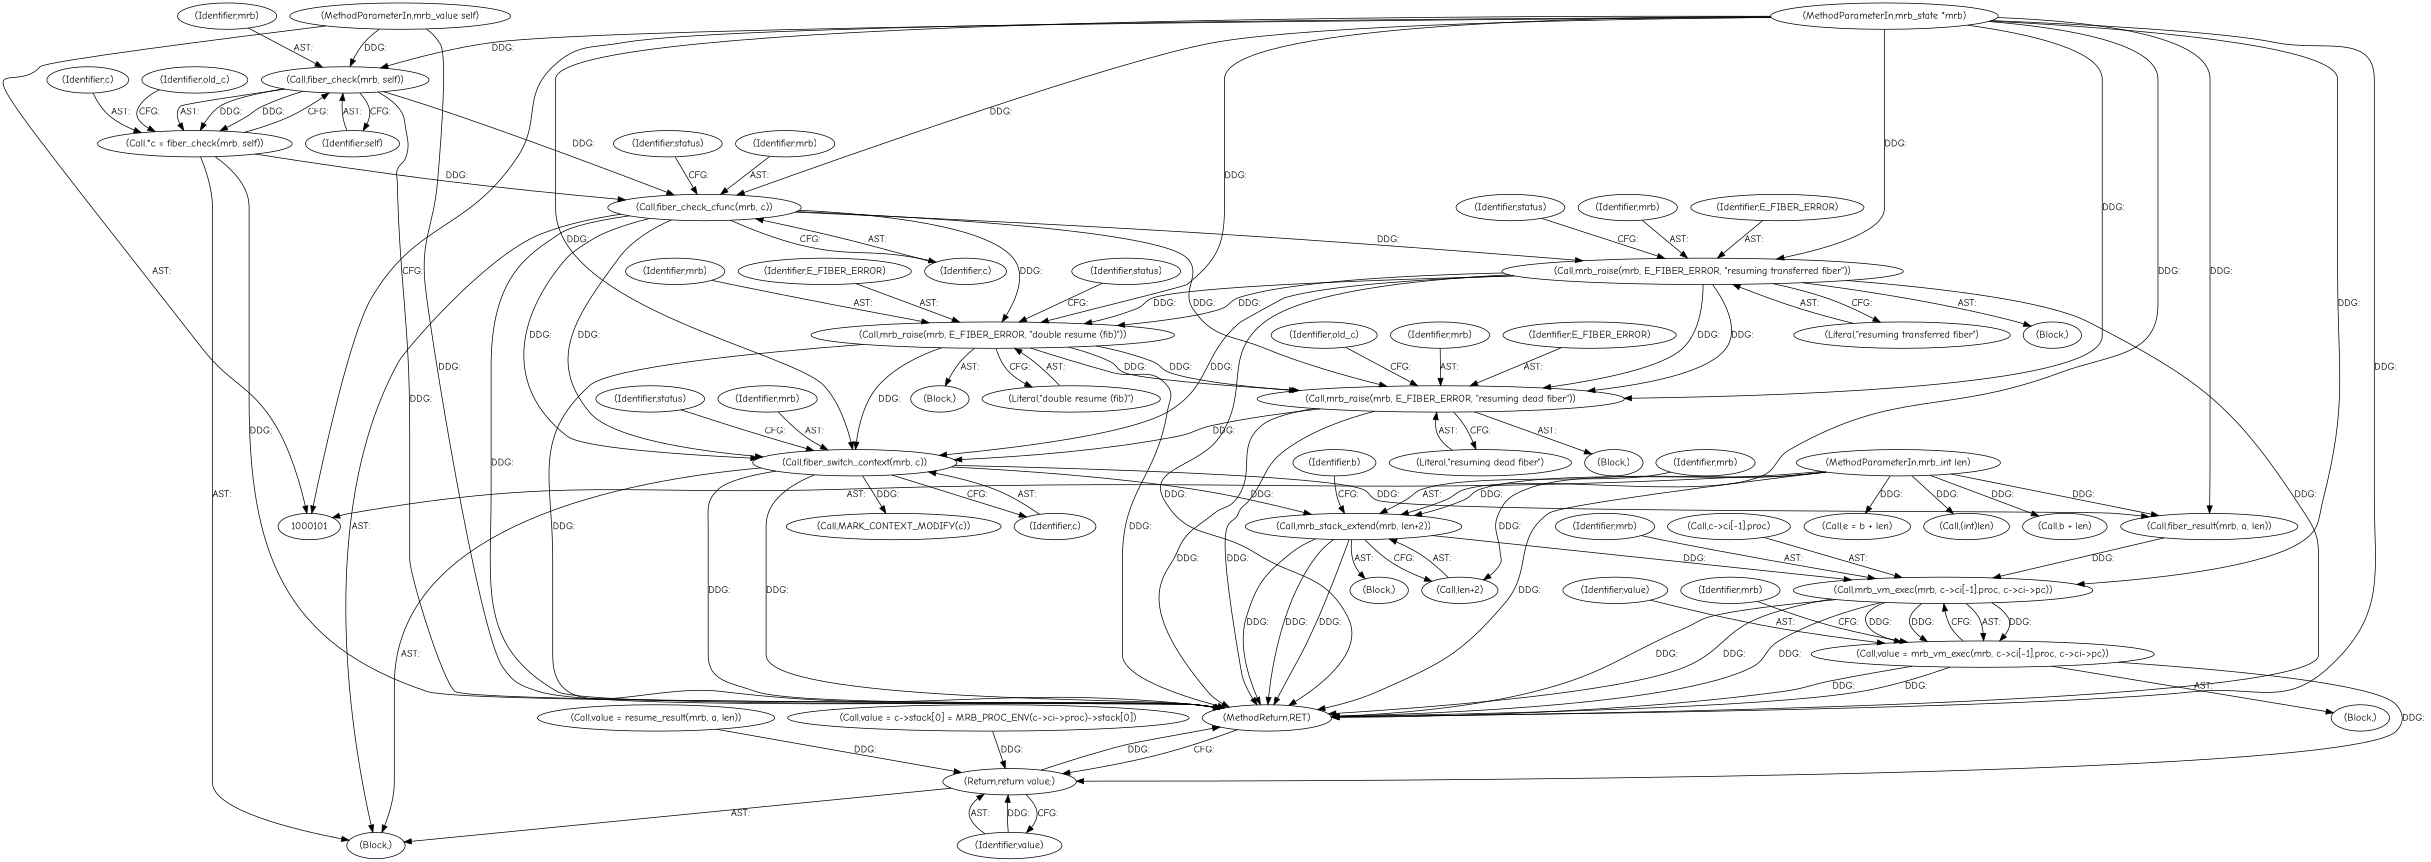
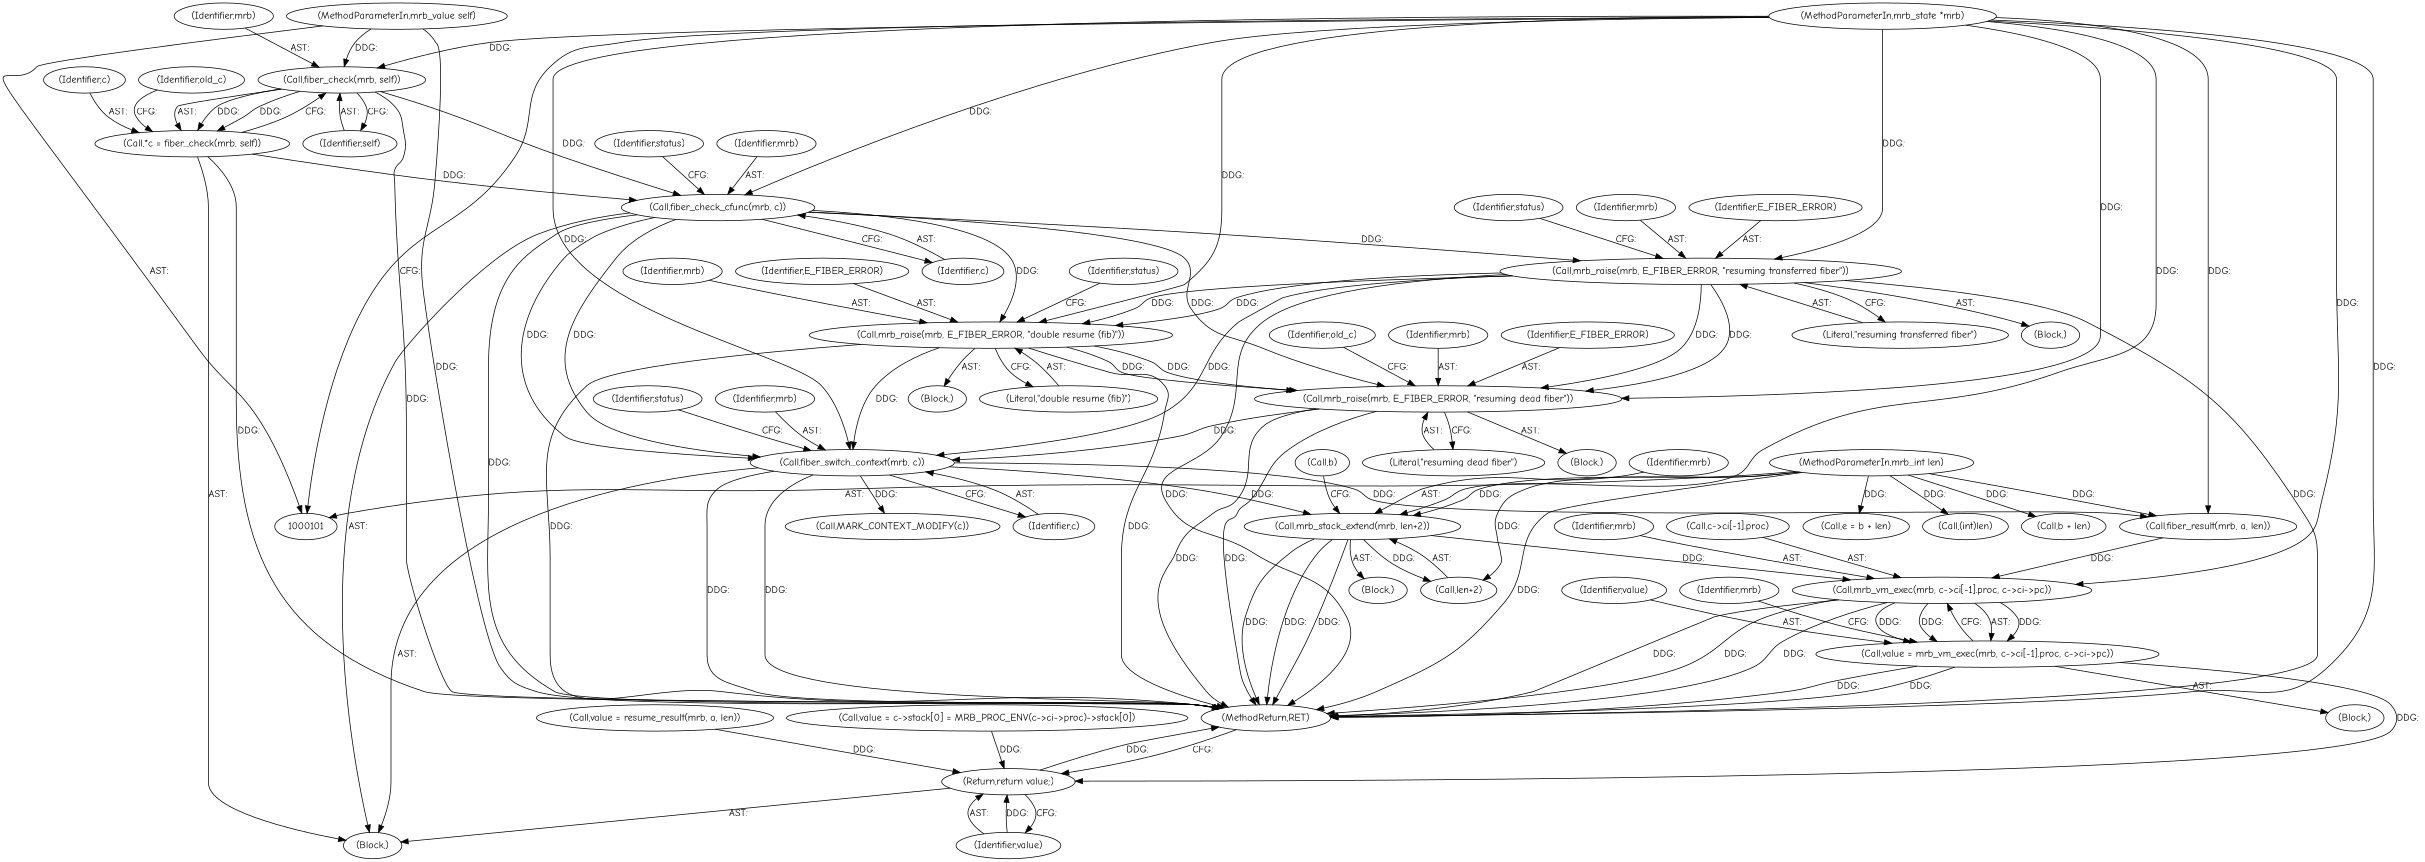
  digraph {
    fontname="Comic Neue"
    node [fontname="Comic Neue"]
    edge [fontname="Comic Neue"]
    n1 [label="(Call,mrb_stack_extend(mrb, len+2))"]
    n2 [label="(Call,mrb_vm_exec(mrb, c->ci[-1].proc, c->ci->pc))"]
    n3 [label="(MethodReturn,RET)"]
    n4 [label="(Block,)"]
    n5 [label="(Call,len+2)"]
    n6 [label="(Call,value = mrb_vm_exec(mrb, c->ci[-1].proc, c->ci->pc))"]
    n7 [label="(Return,return value;)"]
    n8 [label="(Call,fiber_switch_context(mrb, c))"]
    n9 [label="(Block,)"]
    n10 [label="(Call,MARK_CONTEXT_MODIFY(c))"]
    n11 [label="(Identifier,c)"]
    n12 [label="(Call,fiber_result(mrb, a, len))"]
    n13 [label="(Call,mrb_raise(mrb, E_FIBER_ERROR, \"resuming transferred fiber\"))"]
    n14 [label="(Call,mrb_raise(mrb, E_FIBER_ERROR, \"double resume (fib)\"))"]
    n15 [label="(Call,mrb_raise(mrb, E_FIBER_ERROR, \"resuming dead fiber\"))"]
    n16 [label="(Literal,\"resuming transferred fiber\")"]
    n17 [label="(Block,)"]
    n18 [label="(Block,)"]
    n19 [label="(Literal,\"double resume (fib)\")"]
    n20 [label="(Literal,\"resuming dead fiber\")"]
    n21 [label="(Block,)"]
    n22 [label="(Call,fiber_check_cfunc(mrb, c))"]
    n23 [label="(Identifier,c)"]
    n24 [label="(Call,fiber_check(mrb, self))"]
    n25 [label="(Call,*c = fiber_check(mrb, self))"]
    n26 [label="(Identifier,self)"]
    n27 [label="(MethodParameterIn,mrb_state *mrb)"]
    1000101
    n29 [label="(MethodParameterIn,mrb_value self)"]
    n30 [label="(MethodParameterIn,mrb_int len)"]
    n31 [label="(Call,e = b + len)"]
    n32 [label="(Call,(int)len)"]
    n33 [label="(Call,b + len)"]
    n34 [label="(Block,)"]
    n35 [label="(Identifier,value)"]
    n36 [label="(Identifier,value)"]
    n37 [label="(Identifier,c)"]
    n38 [label="(Call,c->ci[-1].proc)"]
    n39 [label="(Identifier,old_c)"]
    n40 [label="(Identifier,status)"]
    n41 [label="(Identifier,status)"]
    n42 [label="(Identifier,status)"]
    n43 [label="(Identifier,old_c)"]
    n44 [label="(Identifier,status)"]
    n45 [label="(Identifier,mrb)"]
-   n46 [label="(Identifier,b)"]
+   n46 [label="(Call,b)"]
    n47 [label="(Identifier,mrb)"]
    n48 [label="(Identifier,mrb)"]
    n49 [label="(Identifier,mrb)"]
    n50 [label="(Call,value = resume_result(mrb, a, len))"]
    n51 [label="(Identifier,mrb)"]
    n52 [label="(Identifier,mrb)"]
    n53 [label="(Call,value = c->stack[0] = MRB_PROC_ENV(c->ci->proc)->stack[0])"]
    n54 [label="(Identifier,mrb)"]
    n55 [label="(Identifier,mrb)"]
    n56 [label="(Identifier,E_FIBER_ERROR)"]
    n57 [label="(Identifier,E_FIBER_ERROR)"]
    n58 [label="(Identifier,E_FIBER_ERROR)"]
    n59 [label="(Identifier,mrb)"]
    n1 -> n2 [label="DDG: "]
    n1 -> n3 [label="DDG: "]
    n1 -> n3 [label="DDG: "]
    n1 -> n3 [label="DDG: "]
    n1 -> n4 [label="AST: "]
-   n1 -> n5 [label="CFG: "]
+   n1 -> n5 [label="DDG: "]
    n2 -> n3 [label="DDG: "]
    n2 -> n3 [label="DDG: "]
    n2 -> n3 [label="DDG: "]
    n2 -> n6 [label="AST: "]
    n2 -> n6 [label="DDG: "]
    n2 -> n6 [label="DDG: "]
    n2 -> n6 [label="DDG: "]
    n3 -> n7 [label="CFG: "]
    n5 -> n1 [label="AST: "]
    n6 -> n2 [label="CFG: "]
    n6 -> n3 [label="DDG: "]
    n6 -> n3 [label="DDG: "]
    n6 -> n7 [label="DDG: "]
    n6 -> n34 [label="AST: "]
    n7 -> n3 [label="DDG: "]
    n7 -> n9 [label="AST: "]
    n7 -> n35 [label="CFG: "]
    n8 -> n1 [label="DDG: "]
    n8 -> n3 [label="DDG: "]
    n8 -> n3 [label="DDG: "]
    n8 -> n9 [label="AST: "]
    n8 -> n10 [label="DDG: "]
    n8 -> n11 [label="CFG: "]
    n8 -> n12 [label="DDG: "]
    n11 -> n8 [label="AST: "]
    n12 -> n2 [label="DDG: "]
    n13 -> n3 [label="DDG: "]
    n13 -> n3 [label="DDG: "]
    n13 -> n8 [label="DDG: "]
    n13 -> n14 [label="DDG: "]
    n13 -> n14 [label="DDG: "]
    n13 -> n15 [label="DDG: "]
    n13 -> n15 [label="DDG: "]
    n13 -> n16 [label="CFG: "]
    n13 -> n17 [label="AST: "]
    n14 -> n3 [label="DDG: "]
    n14 -> n3 [label="DDG: "]
    n14 -> n8 [label="DDG: "]
    n14 -> n15 [label="DDG: "]
    n14 -> n15 [label="DDG: "]
    n14 -> n18 [label="AST: "]
    n14 -> n19 [label="CFG: "]
    n15 -> n3 [label="DDG: "]
    n15 -> n3 [label="DDG: "]
    n15 -> n8 [label="DDG: "]
    n15 -> n20 [label="CFG: "]
    n15 -> n21 [label="AST: "]
    n16 -> n13 [label="AST: "]
    n19 -> n14 [label="AST: "]
    n20 -> n15 [label="AST: "]
    n22 -> n3 [label="DDG: "]
    n22 -> n8 [label="DDG: "]
    n22 -> n8 [label="DDG: "]
    n22 -> n9 [label="AST: "]
    n22 -> n13 [label="DDG: "]
    n22 -> n14 [label="DDG: "]
    n22 -> n15 [label="DDG: "]
    n22 -> n23 [label="CFG: "]
    n23 -> n22 [label="AST: "]
    n24 -> n3 [label="DDG: "]
    n24 -> n22 [label="DDG: "]
    n24 -> n25 [label="AST: "]
    n24 -> n25 [label="DDG: "]
    n24 -> n25 [label="DDG: "]
    n24 -> n26 [label="CFG: "]
    n25 -> n3 [label="DDG: "]
    n25 -> n9 [label="AST: "]
    n25 -> n22 [label="DDG: "]
    n25 -> n24 [label="CFG: "]
    n26 -> n24 [label="AST: "]
    n27 -> n1 [label="DDG: "]
    n27 -> n2 [label="DDG: "]
    n27 -> n3 [label="DDG: "]
    n27 -> n8 [label="DDG: "]
    n27 -> n12 [label="DDG: "]
    n27 -> n13 [label="DDG: "]
    n27 -> n14 [label="DDG: "]
    n27 -> n15 [label="DDG: "]
    n27 -> n22 [label="DDG: "]
    n27 -> n24 [label="DDG: "]
    n27 -> 1000101 [label="CFG: "]
    n29 -> n3 [label="DDG: "]
    n29 -> n24 [label="DDG: "]
    n29 -> 1000101 [label="AST: "]
    n30 -> n1 [label="DDG: "]
    n30 -> n3 [label="DDG: "]
    n30 -> n5 [label="DDG: "]
    n30 -> n12 [label="DDG: "]
    n30 -> 1000101 [label="AST: "]
    n30 -> n31 [label="DDG: "]
    n30 -> n32 [label="DDG: "]
    n30 -> n33 [label="DDG: "]
    n35 -> n7 [label="AST: "]
    n35 -> n7 [label="DDG: "]
    n36 -> n6 [label="AST: "]
    n37 -> n25 [label="AST: "]
    n38 -> n2 [label="AST: "]
    n39 -> n25 [label="CFG: "]
    n40 -> n13 [label="CFG: "]
    n41 -> n14 [label="CFG: "]
    n42 -> n8 [label="CFG: "]
    n43 -> n15 [label="CFG: "]
    n44 -> n22 [label="CFG: "]
    n45 -> n22 [label="AST: "]
    n46 -> n1 [label="CFG: "]
    n47 -> n24 [label="AST: "]
    n48 -> n2 [label="AST: "]
    n49 -> n14 [label="AST: "]
    n50 -> n7 [label="DDG: "]
    n51 -> n8 [label="AST: "]
    n52 -> n15 [label="AST: "]
    n53 -> n7 [label="DDG: "]
    n54 -> n1 [label="AST: "]
    n55 -> n13 [label="AST: "]
    n56 -> n15 [label="AST: "]
    n57 -> n14 [label="AST: "]
    n58 -> n13 [label="AST: "]
    n59 -> n6 [label="CFG: "]
  }
